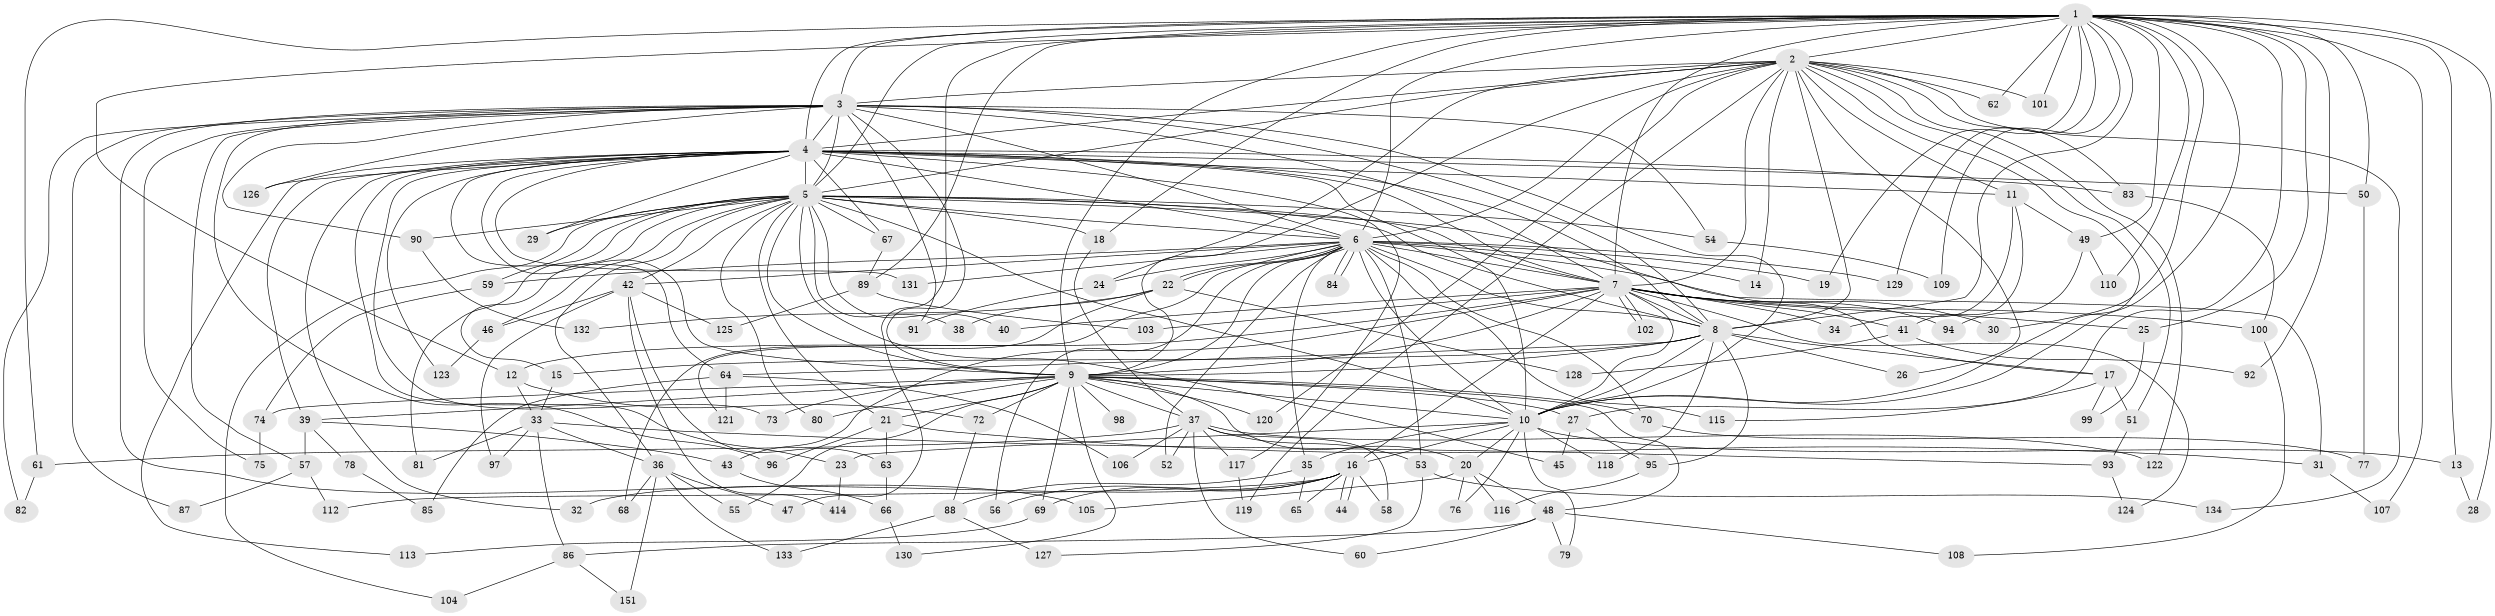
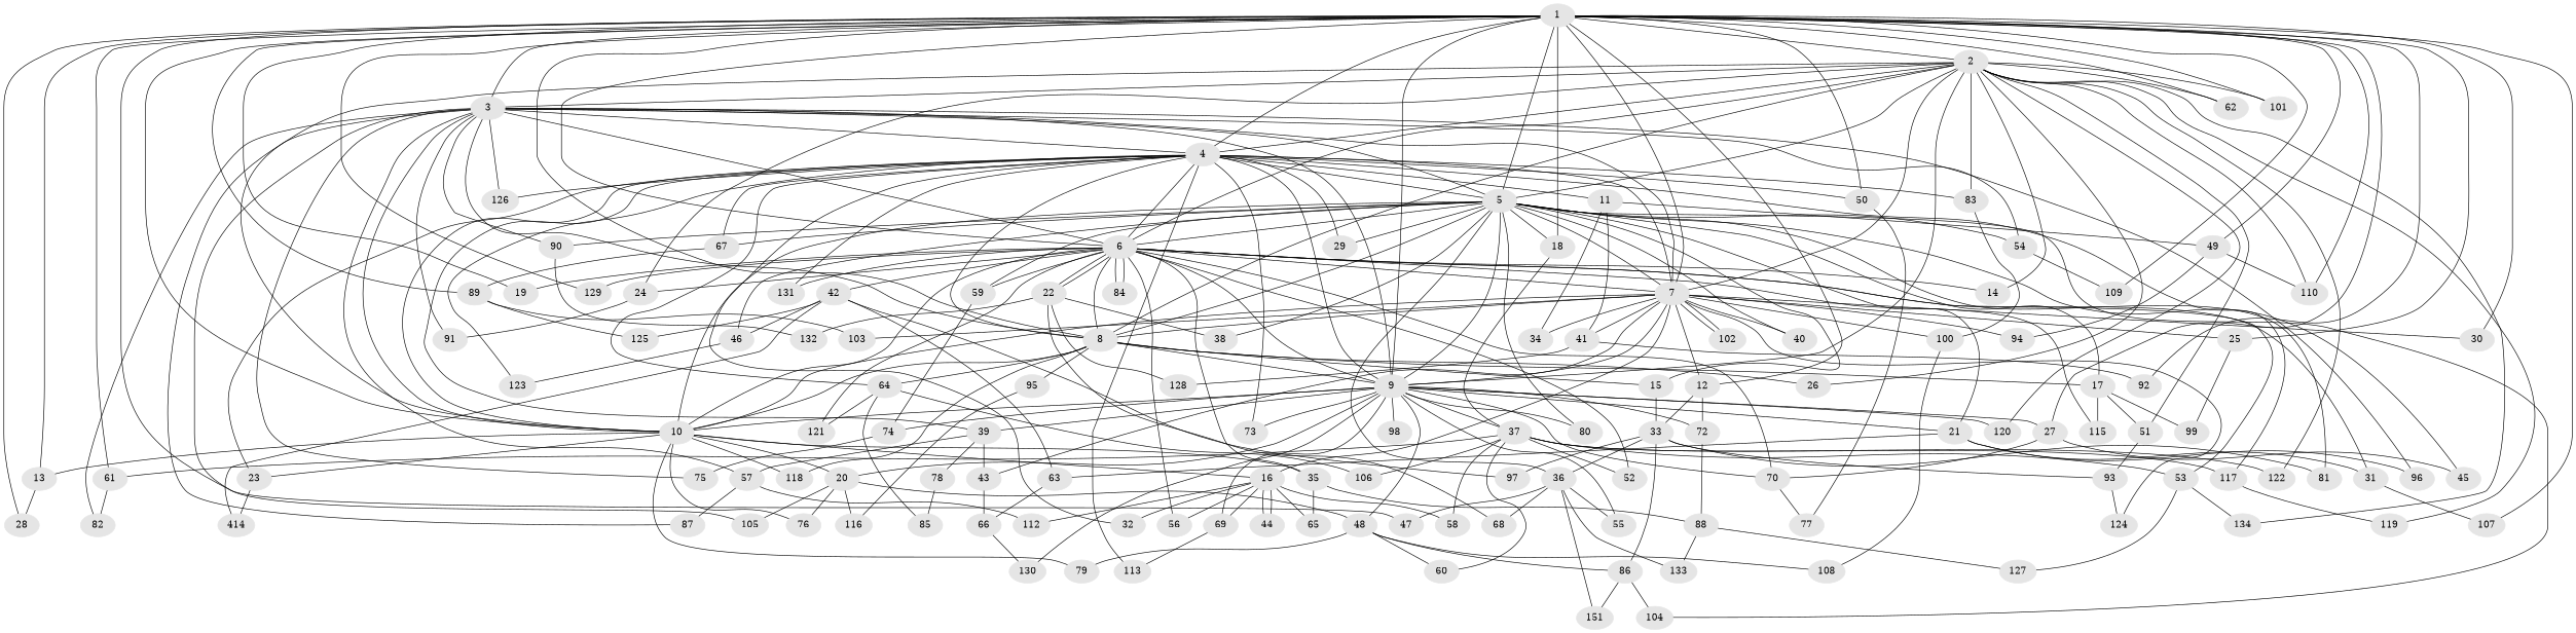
  graph {
    node [color=gray90 style=filled]
    1
    2
    3
    4
    5
    6
    7
    8
    9
    10
    12
    13
    18
    19
    25
    27
    28
    30
    47
    49
    50
    61
    62
    89
    92
    101
    107
    109
    110
    129
    11
    14
    24
    26
    51
    83
    119
    120
    122
    134
    54
    57
    75
    82
    87
    90
    91
    96
    105
    126
    23
    29
    32
    39
    64
    67
    73
    113
    117
    123
    131
    15
    17
    21
    36
    38
    40
    42
    45
    46
    59
    80
    81
    104
    22
    31
    35
    52
    53
    56
    70
    84
    115
    121
    16
    34
    41
    43
    94
    100
    102
    103
    124
    95
    118
    20
    37
    48
    55
    69
    72
    74
    98
    130
    76
    79
    33
    99
    77
    125
    93
    112
    132
    n114 [label=414]
    78
    106
    85
    63
    68
    n120 [label=151]
    133
    97
    128
    65
    88
    127
    44
    58
    66
    108
    116
    60
    86
    1 -- 2
    1 -- 3
    1 -- 4
    1 -- 5
    1 -- 6
    1 -- 7
    1 -- 8
    1 -- 9
    1 -- 10
    1 -- 12
    1 -- 13
    1 -- 18
    1 -- 19
    1 -- 25
    1 -- 27
    1 -- 28
    1 -- 30
    1 -- 47
    1 -- 49
    1 -- 50
    1 -- 61
    1 -- 62
    1 -- 89
    1 -- 92
    1 -- 101
    1 -- 107
    1 -- 109
    1 -- 110
    1 -- 129
    2 -- 3
    2 -- 4
    2 -- 5
    2 -- 6
    2 -- 7
    2 -- 8
    2 -- 9
    2 -- 10
    2 -- 62
    2 -- 101
-   2 -- 11
+   2 -- 110
    2 -- 14
    2 -- 24
    2 -- 26
    2 -- 51
    2 -- 83
    2 -- 119
    2 -- 120
    2 -- 122
    2 -- 134
    3 -- 4
    3 -- 5
    3 -- 6
    3 -- 7
    3 -- 8
    3 -- 9
    3 -- 10
    3 -- 54
    3 -- 57
    3 -- 75
    3 -- 82
    3 -- 87
    3 -- 90
    3 -- 91
    3 -- 96
    3 -- 105
    3 -- 126
    4 -- 5
    4 -- 6
    4 -- 7
    4 -- 8
    4 -- 9
    4 -- 10
    4 -- 50
    4 -- 11
    4 -- 83
    4 -- 126
    4 -- 23
    4 -- 29
    4 -- 32
    4 -- 39
    4 -- 64
    4 -- 67
    4 -- 73
    4 -- 113
    4 -- 117
    4 -- 123
    4 -- 131
    5 -- 6
    5 -- 7
    5 -- 8
    5 -- 9
    5 -- 10
    5 -- 18
    5 -- 54
    5 -- 90
    5 -- 29
    5 -- 67
    5 -- 15
    5 -- 17
    5 -- 21
    5 -- 36
    5 -- 38
    5 -- 40
-   5 -- 42
    5 -- 45
    5 -- 46
    5 -- 59
    5 -- 80
    5 -- 81
    5 -- 104
    6 -- 7
    6 -- 8
    6 -- 9
    6 -- 10
    6 -- 19
    6 -- 129
    6 -- 14
    6 -- 24
    6 -- 131
    6 -- 42
    6 -- 59
    6 -- 22
    6 -- 22
    6 -- 31
    6 -- 35
    6 -- 52
    6 -- 53
    6 -- 56
    6 -- 70
    6 -- 84
    6 -- 84
    6 -- 115
    6 -- 121
    7 -- 8
    7 -- 9
    7 -- 10
    7 -- 12
    7 -- 25
    7 -- 30
    7 -- 40
    7 -- 16
    7 -- 34
    7 -- 41
    7 -- 43
    7 -- 94
    7 -- 100
    7 -- 102
    7 -- 102
    7 -- 103
    7 -- 124
    8 -- 9
    8 -- 10
    8 -- 26
    8 -- 64
    8 -- 15
    8 -- 17
    8 -- 95
    8 -- 118
    9 -- 10
    9 -- 27
    9 -- 120
    9 -- 39
    9 -- 73
    9 -- 21
    9 -- 80
    9 -- 70
    9 -- 20
    9 -- 37
    9 -- 48
    9 -- 55
    9 -- 69
    9 -- 72
    9 -- 74
    9 -- 98
    9 -- 130
    10 -- 13
    10 -- 23
    10 -- 35
    10 -- 16
    10 -- 118
    10 -- 20
    10 -- 76
    10 -- 79
    12 -- 72
    12 -- 33
    13 -- 28
    18 -- 37
    25 -- 99
    27 -- 45
-   27 -- 95
+   27 -- 70
    49 -- 110
    49 -- 94
    50 -- 77
    61 -- 82
    89 -- 103
    89 -- 125
    11 -- 49
    11 -- 34
    11 -- 41
    24 -- 91
    51 -- 93
    83 -- 100
    54 -- 109
    57 -- 87
    57 -- 112
    90 -- 132
    23 -- n114
    39 -- 57
    39 -- 43
    39 -- 78
    64 -- 121
    64 -- 106
    64 -- 85
    67 -- 89
    117 -- 119
    15 -- 33
    17 -- 51
    17 -- 115
    17 -- 99
    21 -- 96
    21 -- 31
    21 -- 63
    36 -- 47
    36 -- 55
    36 -- 68
    36 -- n120
    36 -- 133
    42 -- 46
    42 -- 125
    42 -- n114
    42 -- 63
    42 -- 97
    46 -- 123
    59 -- 74
    22 -- 38
    22 -- 132
    22 -- 68
    22 -- 128
    31 -- 107
    35 -- 65
    35 -- 88
    53 -- 134
    53 -- 127
    70 -- 77
    16 -- 32
    16 -- 56
    16 -- 69
    16 -- 112
    16 -- 65
    16 -- 44
    16 -- 44
    16 -- 58
    41 -- 92
    41 -- 128
    43 -- 66
    100 -- 108
    95 -- 116
    20 -- 105
    20 -- 48
    20 -- 76
    20 -- 116
    37 -- 61
    37 -- 122
    37 -- 117
    37 -- 52
    37 -- 53
    37 -- 106
    37 -- 58
    37 -- 60
    48 -- 79
    48 -- 108
    48 -- 60
    48 -- 86
    69 -- 113
    72 -- 88
    74 -- 75
    33 -- 36
    33 -- 81
    33 -- 93
    33 -- 97
    33 -- 86
    93 -- 124
    78 -- 85
    63 -- 66
    88 -- 133
    88 -- 127
    66 -- 130
    86 -- 104
    86 -- n120
  }
